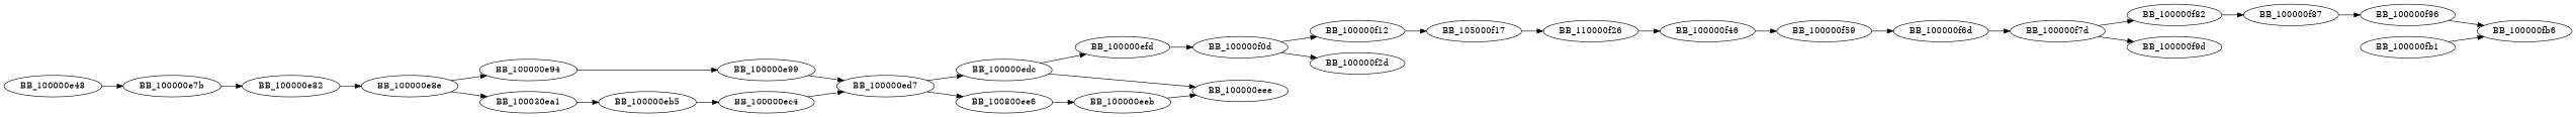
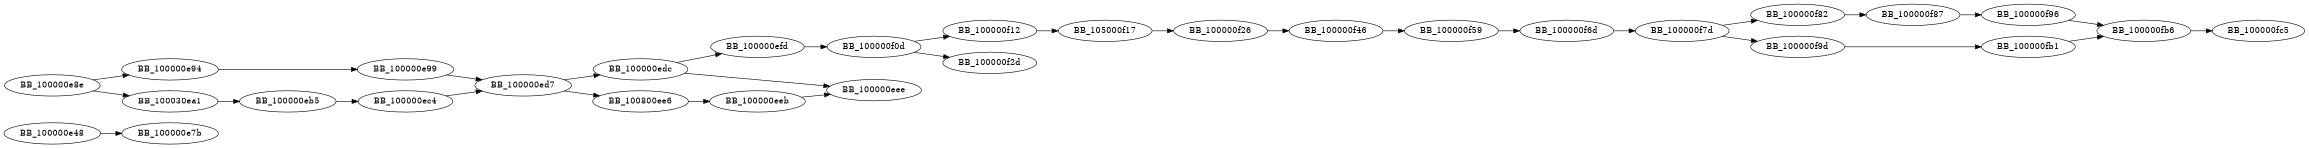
  digraph {
    rankdir=LR
    BB_100000e48
    BB_100000e7b
-   BB_100000e82
    BB_100000e8e
    BB_100000e94
    n6 [label=BB_100030ea1]
    BB_100000e99
    BB_100000eb5
    BB_100000ed7
    BB_100000ec4
    BB_100000edc
    n12 [label=BB_100800ee6]
    BB_100000eee
    BB_100000efd
    BB_100000eeb
    BB_100000f0d
    BB_100000f12
    BB_100000f2d
    n19 [label=BB_105000f17]
-   BB_100000f26 [label=BB_110000f26]
+   BB_100000f26
    BB_100000f46
    BB_100000f59
    BB_100000f6d
    BB_100000f7d
    BB_100000f82
    BB_100000f9d
    BB_100000f87
    BB_100000fb1
    BB_100000f96
    BB_100000fb6
+   BB_100000fc5
    BB_100000e48 -> BB_100000e7b
-   BB_100000e7b -> BB_100000e82
-   BB_100000e82 -> BB_100000e8e
    BB_100000e8e -> BB_100000e94
    BB_100000e8e -> n6
    BB_100000e94 -> BB_100000e99
    n6 -> BB_100000eb5
    BB_100000e99 -> BB_100000ed7
    BB_100000eb5 -> BB_100000ec4
    BB_100000ed7 -> BB_100000edc
    BB_100000ed7 -> n12
    BB_100000ec4 -> BB_100000ed7
    BB_100000edc -> BB_100000eee
    BB_100000edc -> BB_100000efd
    n12 -> BB_100000eeb
    BB_100000efd -> BB_100000f0d
    BB_100000eeb -> BB_100000eee
    BB_100000f0d -> BB_100000f12
    BB_100000f0d -> BB_100000f2d
    BB_100000f12 -> n19
    n19 -> BB_100000f26
    BB_100000f26 -> BB_100000f46
    BB_100000f46 -> BB_100000f59
    BB_100000f59 -> BB_100000f6d
    BB_100000f6d -> BB_100000f7d
    BB_100000f7d -> BB_100000f82
    BB_100000f7d -> BB_100000f9d
    BB_100000f82 -> BB_100000f87
+   BB_100000f9d -> BB_100000fb1
    BB_100000f87 -> BB_100000f96
    BB_100000fb1 -> BB_100000fb6
    BB_100000f96 -> BB_100000fb6
+   BB_100000fb6 -> BB_100000fc5
  }
